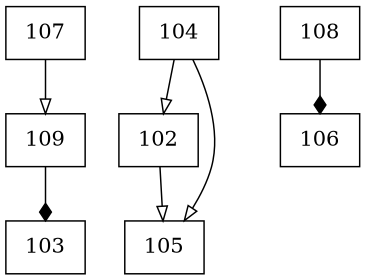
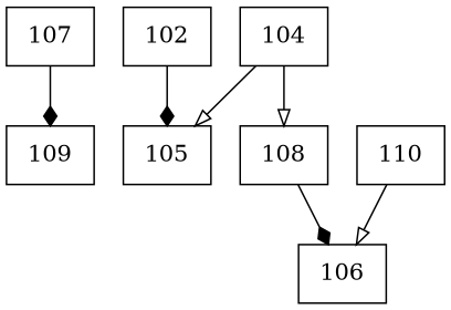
  digraph {
    node [shape=record]
    edge [arrowhead=onormal]
    n1 [label="{107}"]
    n2 [label="{109}"]
-   n3 [label="{103}"]
    n4 [label="{102}"]
    n5 [label="{105}"]
    n6 [label="{104}"]
    n7 [label="{108}"]
    n8 [label="{106}"]
-   n1 -> n2
-   n2 -> n3 [arrowhead=diamond]
-   n4 -> n5
+   n9 [label="{110}"]
+   n1 -> n2 [arrowhead=diamond]
+   n4 -> n5 [arrowhead=diamond]
    n6 -> n5
-   n6 -> n4
+   n6 -> n7
    n7 -> n8 [arrowhead=diamond]
+   n9 -> n8
  }
